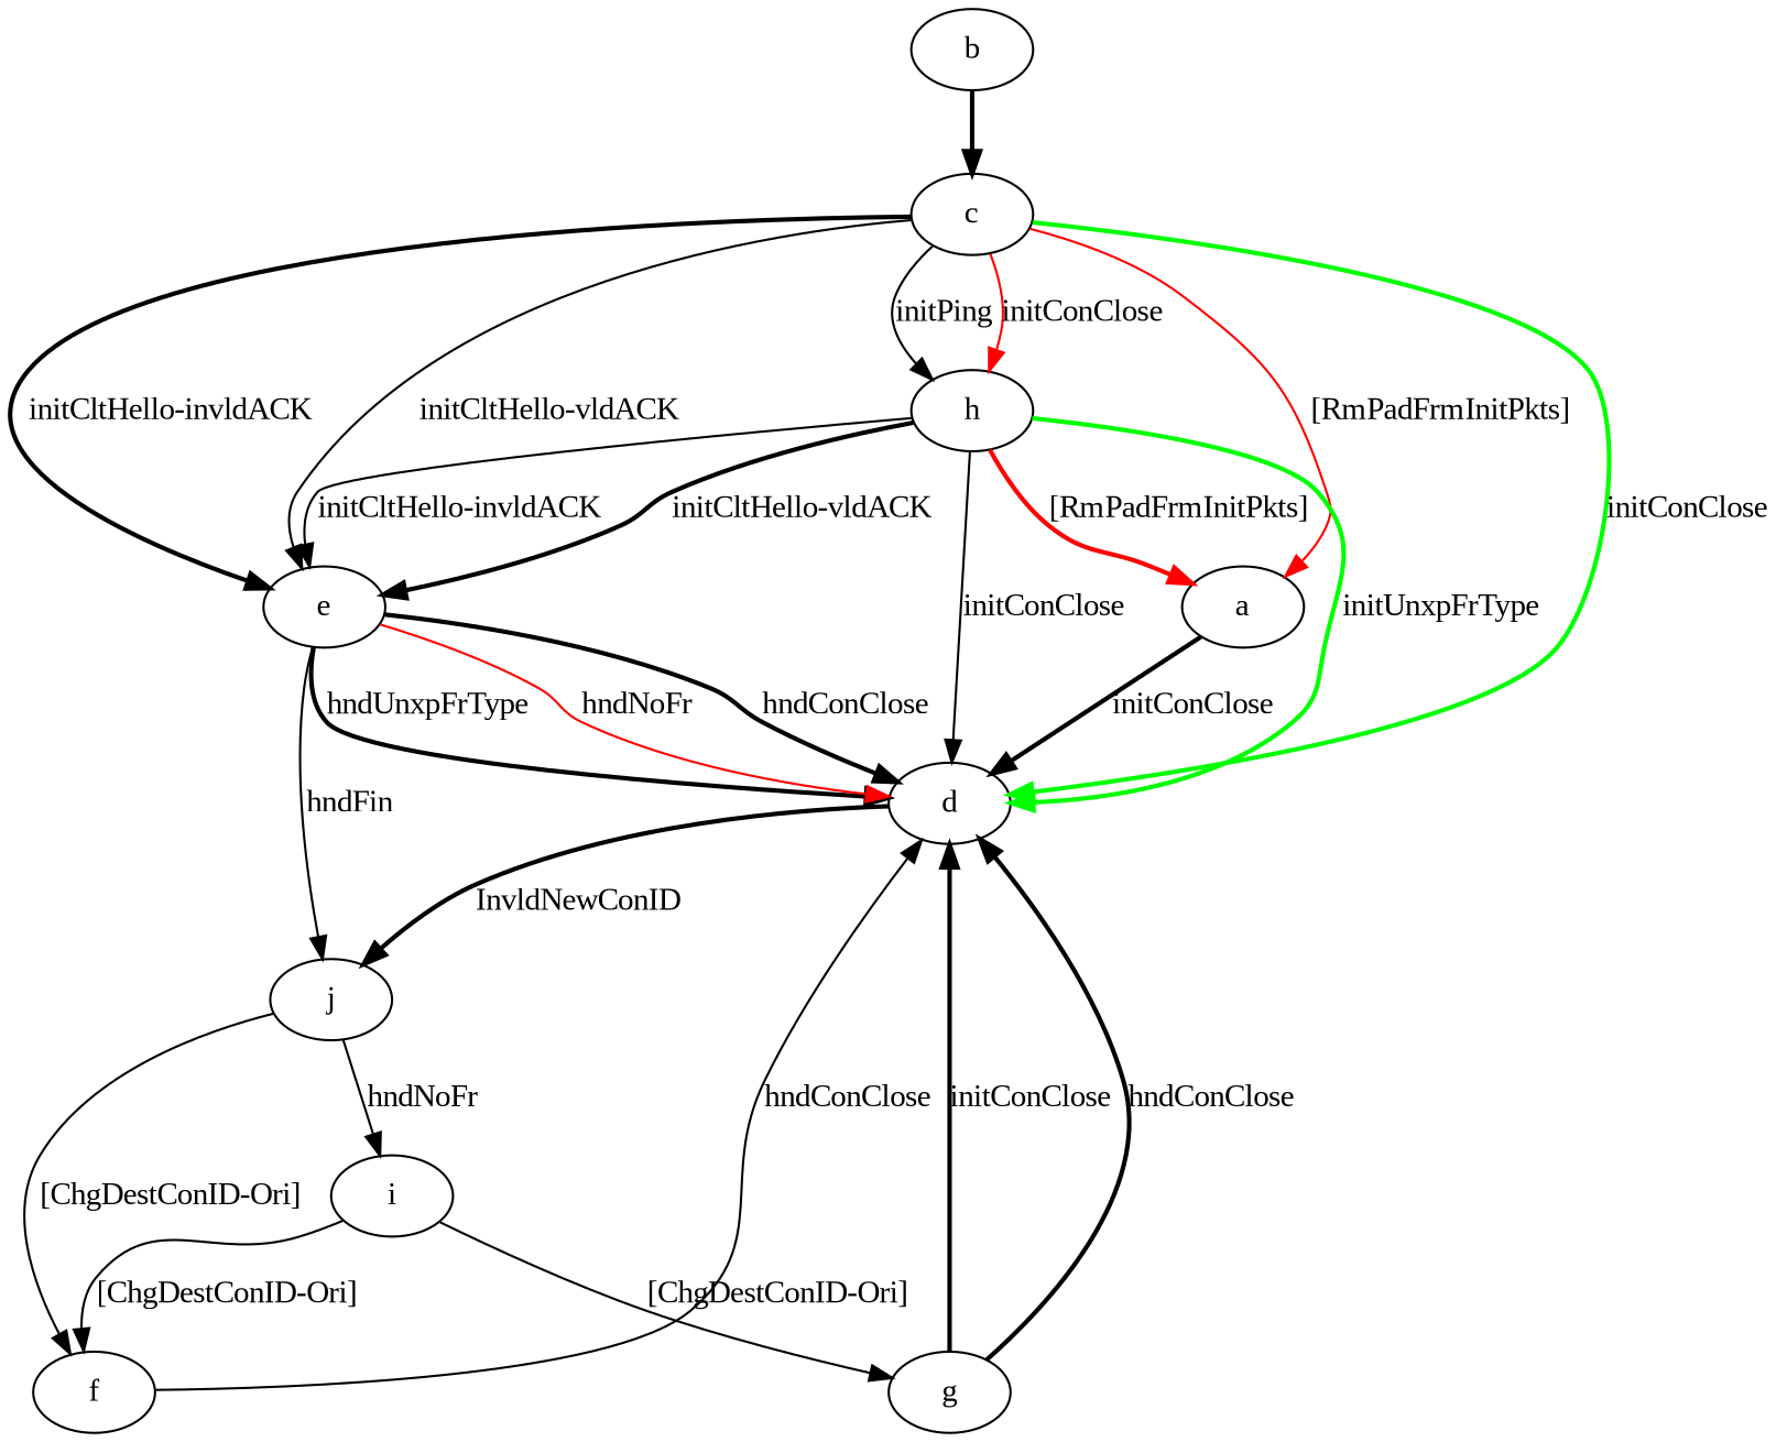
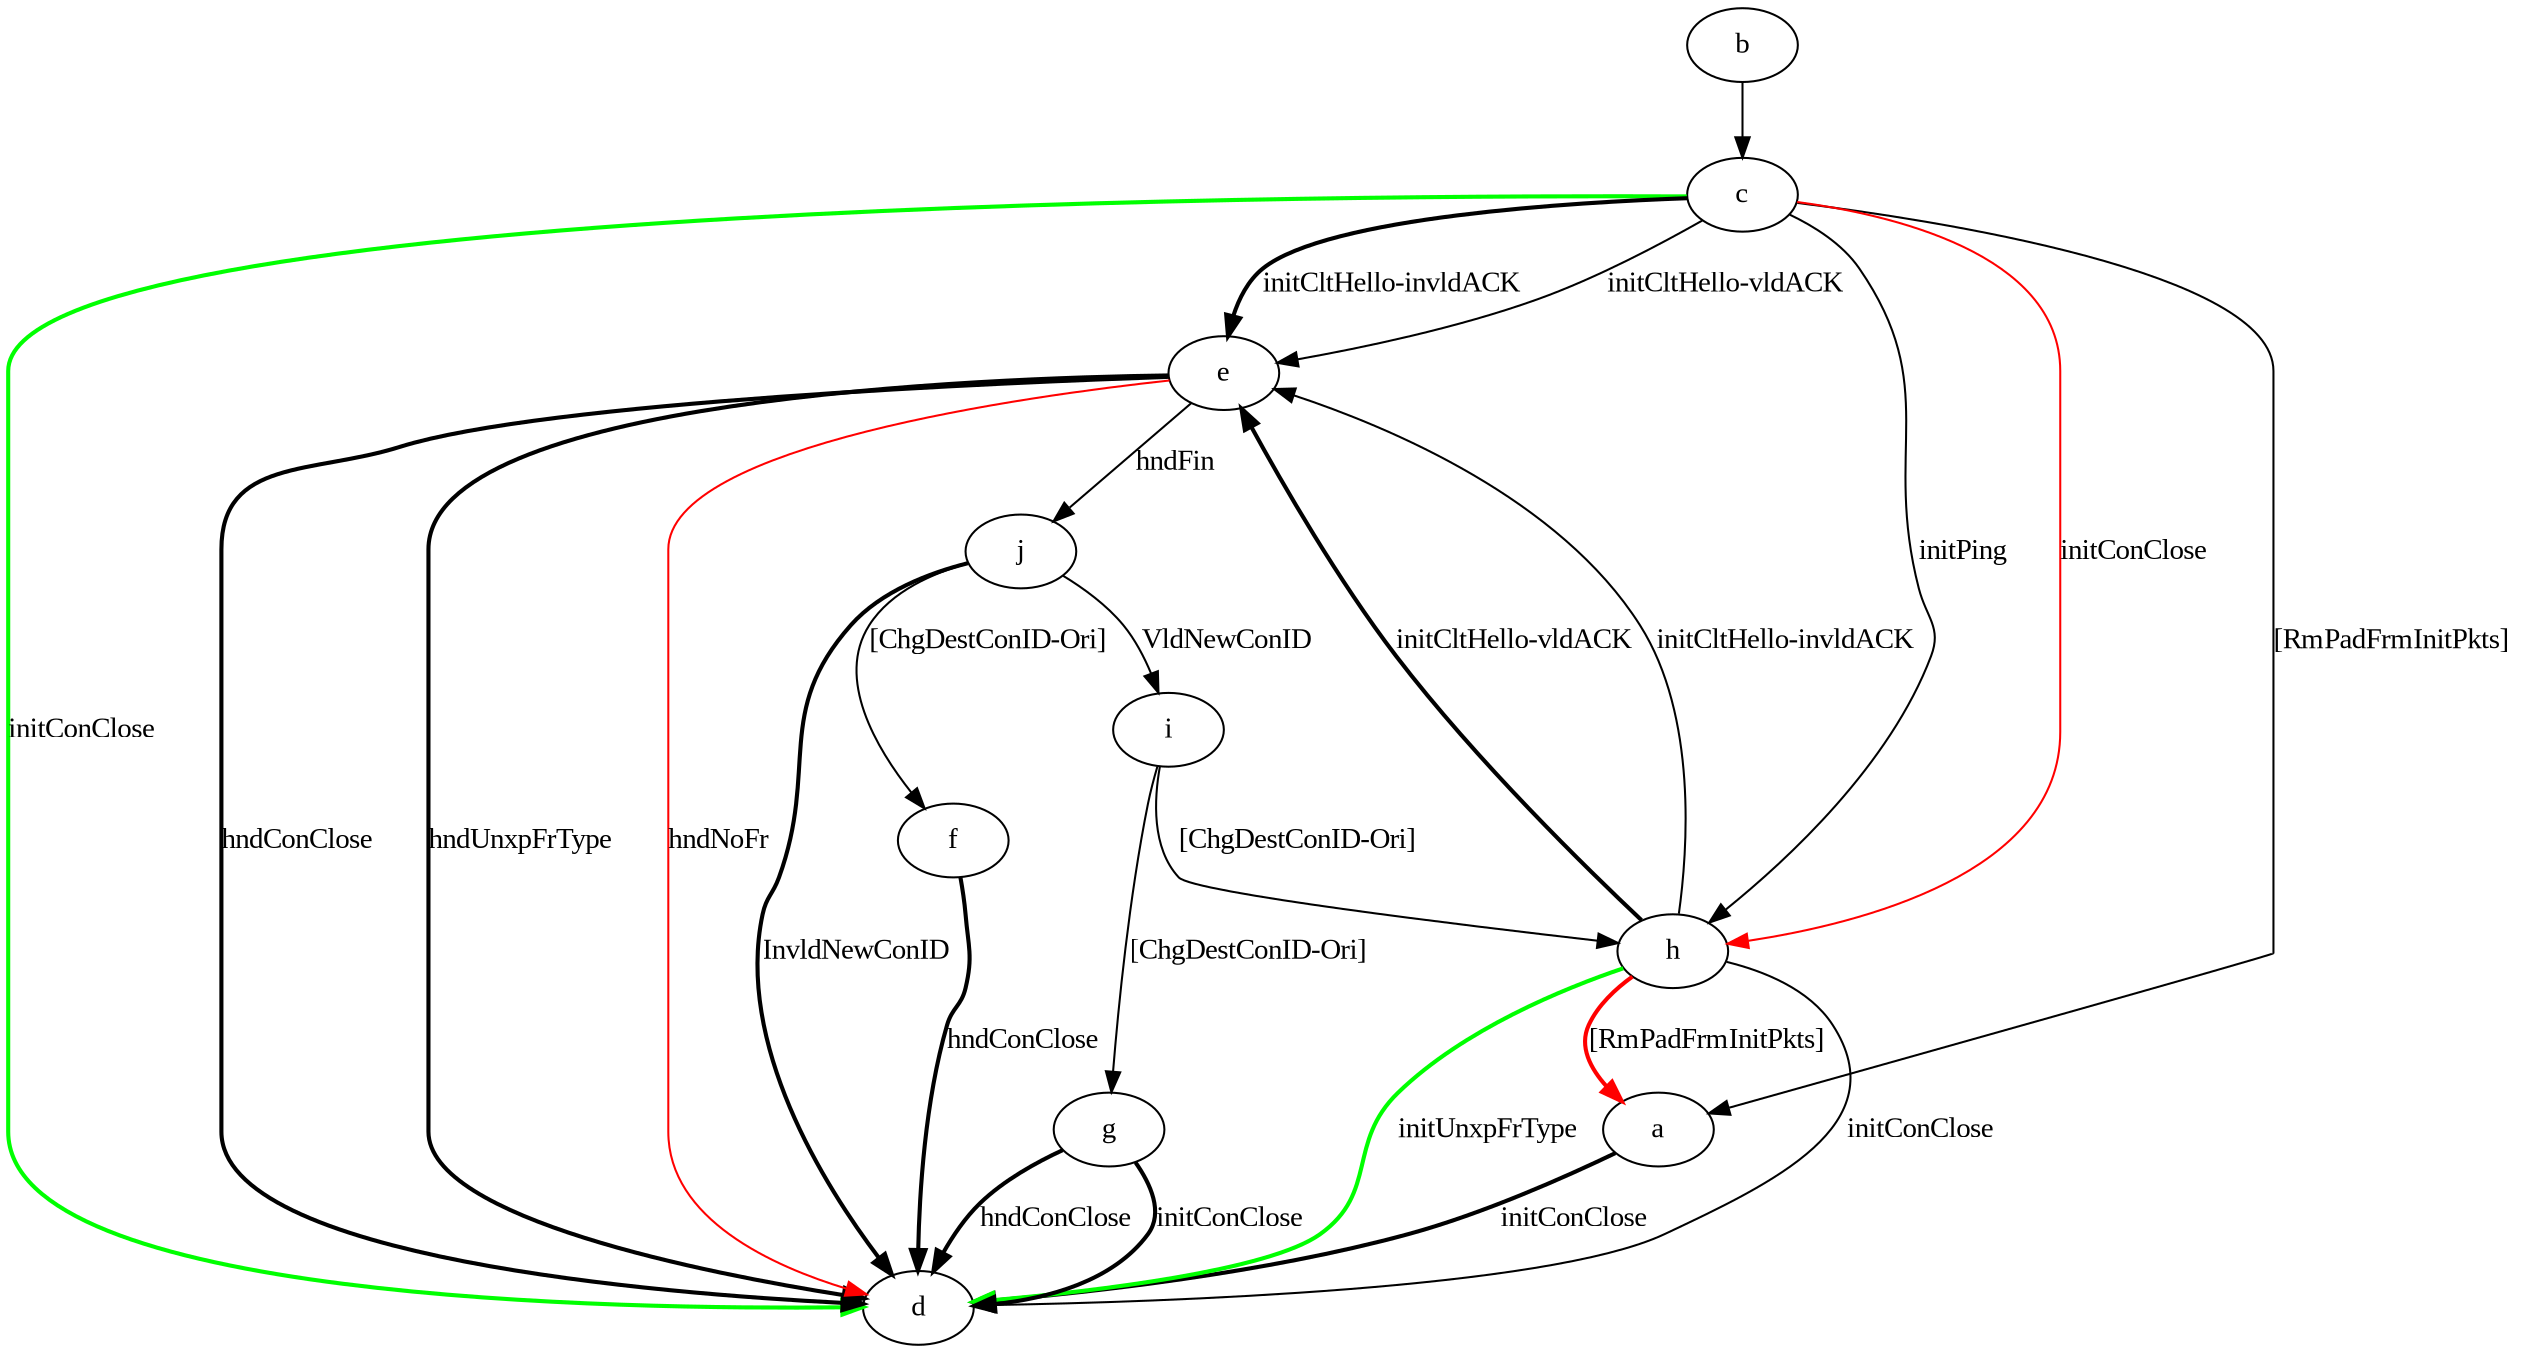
  digraph {
    fontname="Liberation Serif"
    node [fontname="Liberation Serif"]
    edge [fontname="Liberation Serif" style=bold]
    a
    d
    b
    c
    e
    h
    j
    g
    f
    i
    a -> d [label="initConClose "]
-   b -> c
-   c -> a [label="[RmPadFrmInitPkts] " style=solid color=red]
+   b -> c [style=solid]
+   c -> a [label="[RmPadFrmInitPkts] " style=solid]
    c -> d [color=green label="initConClose "]
    c -> e [label="initCltHello-vldACK " style=solid]
    c -> e [label="initCltHello-invldACK "]
    c -> h [label="initPing " style=solid]
    c -> h [color=red label="initConClose " style=solid]
    e -> d [label="hndConClose "]
    e -> d [label="hndUnxpFrType "]
    e -> d [color=red label="hndNoFr " style=solid]
    e -> j [label="hndFin " style=solid]
    h -> a [color=red label="[RmPadFrmInitPkts] "]
    h -> d [label="initConClose " style=solid]
    h -> d [color=green label="initUnxpFrType "]
    h -> e [label="initCltHello-vldACK "]
    h -> e [label="initCltHello-invldACK " style=solid]
-   d -> j [label="InvldNewConID "]
+   j -> d [label="InvldNewConID "]
    j -> f [label="[ChgDestConID-Ori] " style=solid]
-   j -> i [label="hndNoFr " style=solid]
+   j -> i [label="VldNewConID " style=solid]
    g -> d [label="initConClose "]
    g -> d [label="hndConClose "]
-   f -> d [label="hndConClose " style=solid]
+   f -> d [label="hndConClose "]
    i -> g [label="[ChgDestConID-Ori] " style=solid]
-   i -> f [label="[ChgDestConID-Ori] " style=solid]
+   i -> h [label="[ChgDestConID-Ori] " style=solid]
  }
